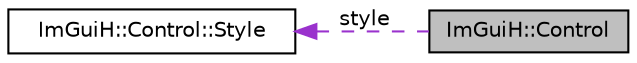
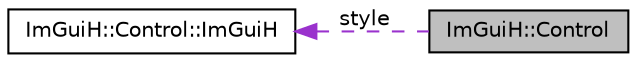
  digraph {
    rankdir=LR
    node [color=black fontname=Helvetica fontsize=10 shape=record style=filled]
    n1 [fillcolor=grey75 fontcolor=black height=0.2 label="ImGuiH::Control" width=0.4]
-   n2 [fillcolor=white height=0.2 label="ImGuiH::Control::Style" width=0.4]
+   n2 [fillcolor=white height=0.2 label="ImGuiH::Control::ImGuiH" width=0.4]
    n2 -> n1 [color=darkorchid3 dir=back fontname=Helvetica fontsize=10 label=" style" labelfontname=Helvetica labelfontsize=10 style=dashed]
  }
